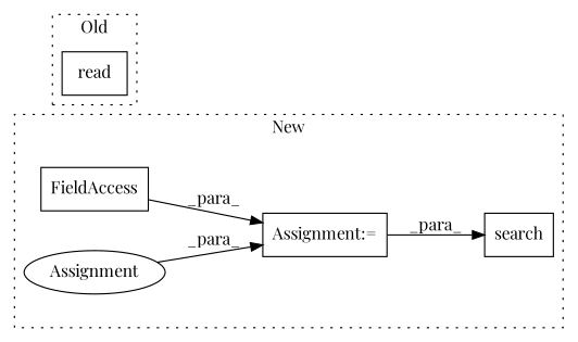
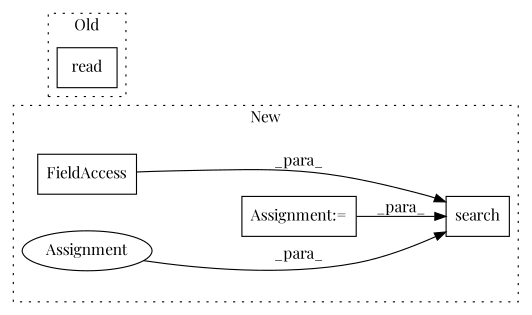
  digraph {
    fontname="Playfair Display"
    rankdir=LR
    node [a=32 fontname="Playfair Display" l=6 shape=box]
    edge [fontname="Playfair Display"]
    n1 [l="7,1" label=search s="3731,3822"]
    n2 [a=7 l="53,2" label="Assignment:=" s="3955,4040"]
    n3 [a=22 l=15 label=FieldAccess s=3745]
    n4 [a=45 label=Assignment s=3738 shape=ellipse]
    n5 [label=read s=3920]
    subgraph cluster_1 {
      label=New
      style=dotted
      n1
      n2
      n3
      n4
    }
    subgraph cluster_2 {
      label=Old
      style=dotted
      n5
    }
    n2 -> n1 [label=_para_]
-   n3 -> n2 [label=_para_]
-   n4 -> n2 [label=_para_]
+   n3 -> n1 [label=_para_]
+   n4 -> n1 [label=_para_]
  }
